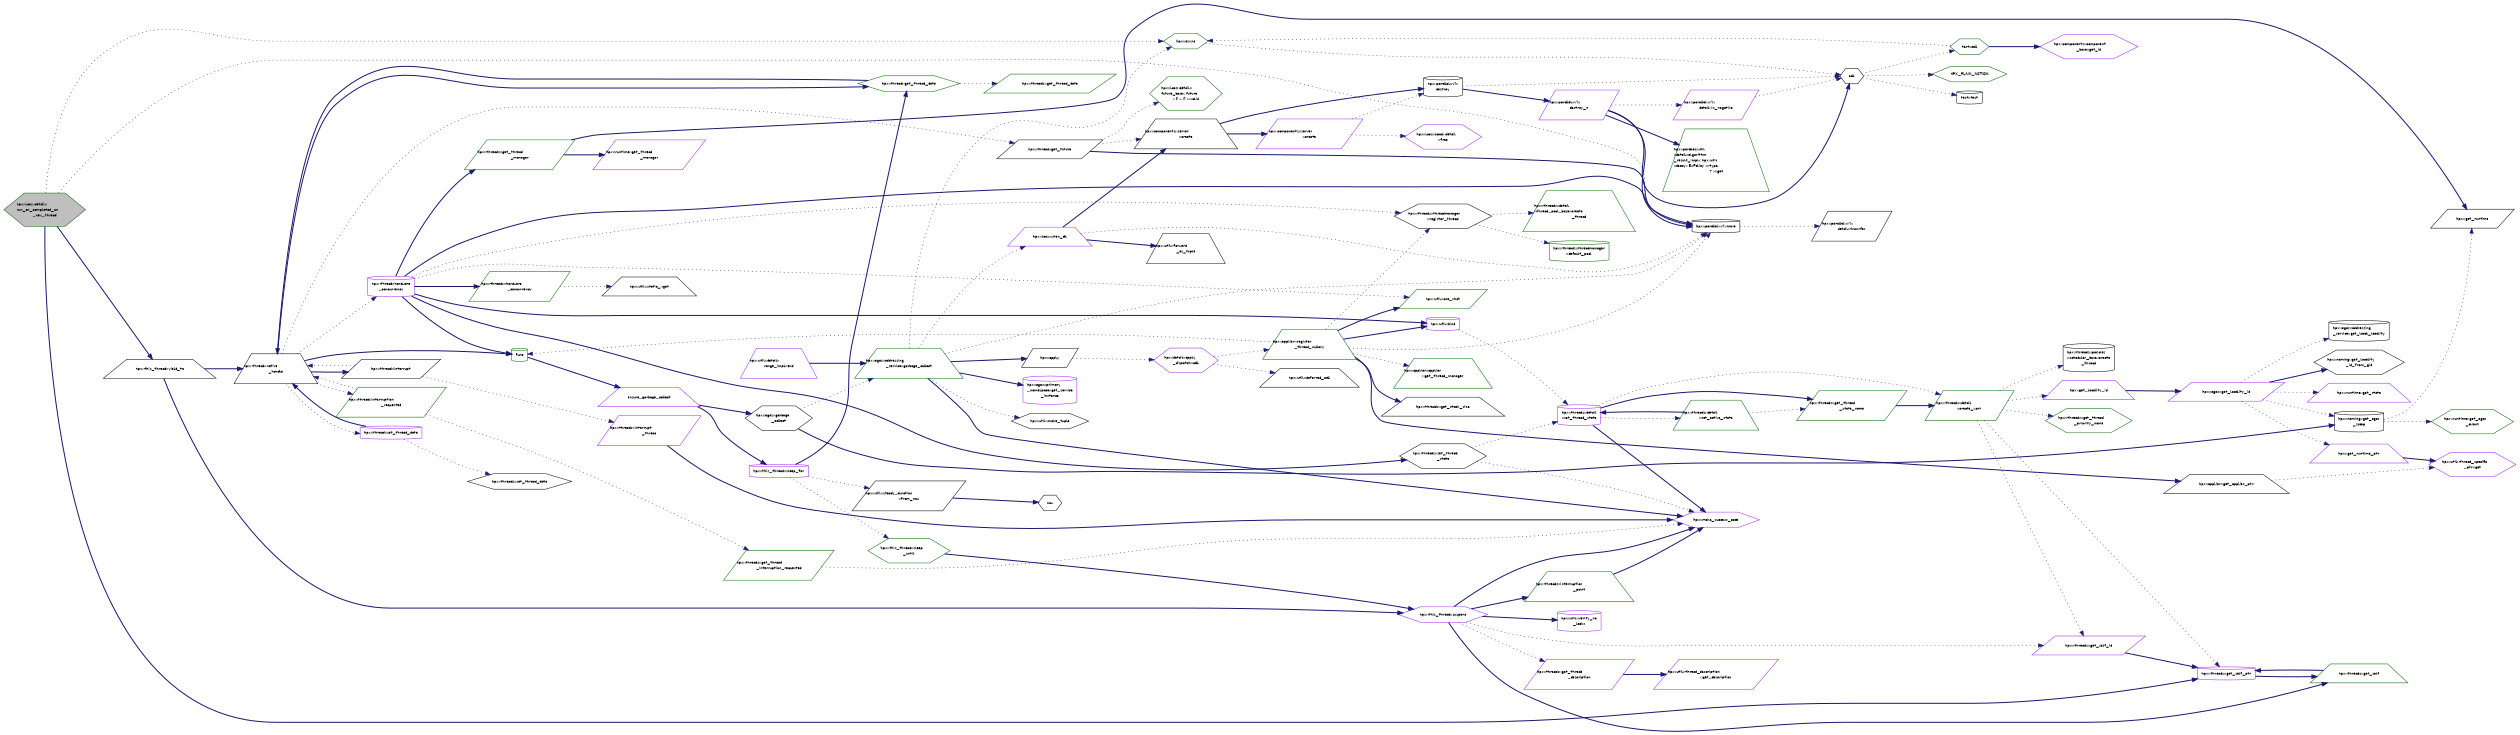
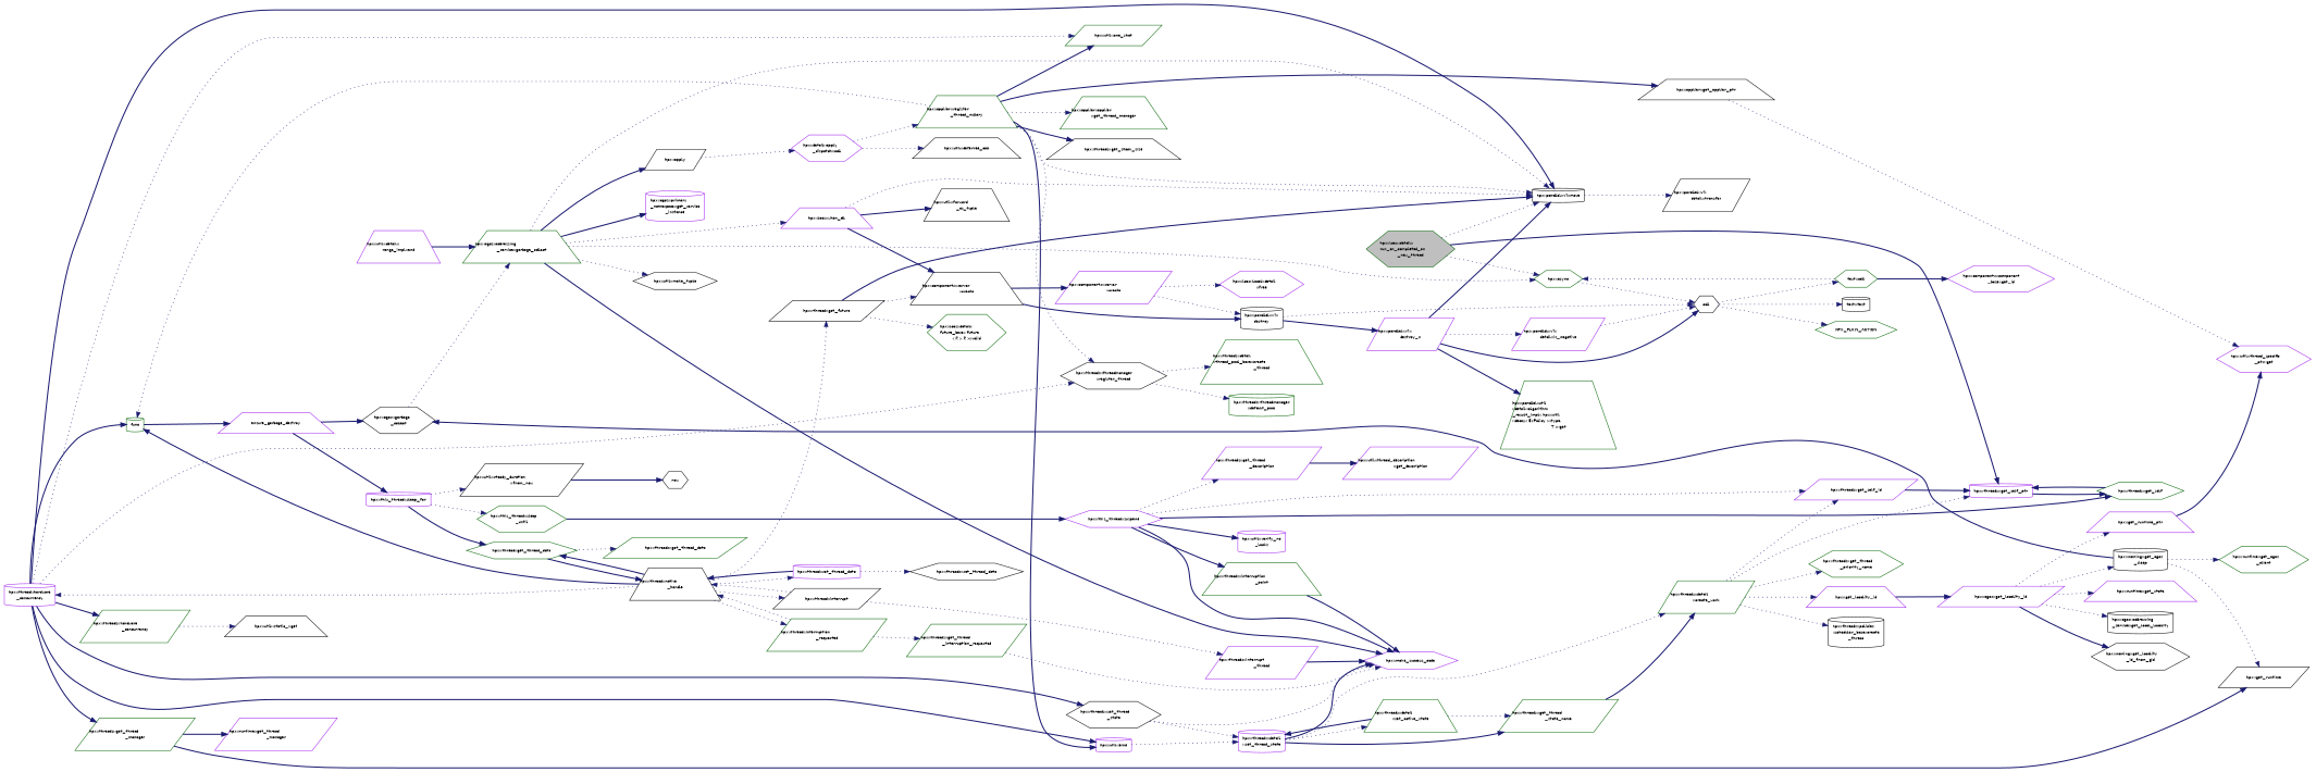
  digraph {
    fontname="Patrick Hand"
    rankdir=LR
    node [color=purple fillcolor=white fontname="Patrick Hand" fontsize=10 shape=hexagon style=filled]
    edge [color=midnightblue fontname="Patrick Hand" fontsize=10 labelfontname=Helvetica labelfontsize=10 style=dotted]
    n1 [color=darkgreen fillcolor=grey75 fontcolor=black height=0.2 label="hpx::lcos::detail::\lrun_on_completed_on\l_new_thread" width=0.4]
    n2 [color=black height=0.2 label="hpx::parallel::v1::move" shape=cylinder width=0.4]
    n3 [height=0.2 label="hpx::threads::get_self_ptr" shape=cylinder width=0.4]
    n4 [color=darkgreen height=0.2 label="hpx::async" width=0.4]
-   n5 [color=black height=0.2 label="hpx::this_thread::yield_to" shape=trapezium width=0.4]
    n6 [color=black height=0.2 label="hpx::parallel::v1::\ldetail::transfer" shape=parallelogram width=0.4]
-   n7 [color=darkgreen height=0.2 label="hpx::threads::get_self" shape=trapezium width=0.4]
+   n7 [color=darkgreen height=0.2 label="hpx::threads::get_self" width=0.4]
    n8 [color=black height=0.2 label=call width=0.4]
    n9 [height=0.2 label="hpx::this_thread::suspend" width=0.4]
    n10 [color=black height=0.2 label="hpx::thread::native\l_handle" shape=trapezium width=0.4]
    n11 [color=black height=0.2 label="test::test" shape=cylinder width=0.4]
    n12 [color=darkgreen height=0.2 label=HPX_PLAIN_ACTION width=0.4]
    n13 [color=darkgreen height=0.2 label="test::call" width=0.4]
    n14 [height=0.2 label="hpx::components::component\l_base::get_id" width=0.4]
    n15 [height=0.2 label="hpx::threads::get_self_id" shape=parallelogram width=0.4]
    n16 [color=darkgreen height=0.2 label="hpx::threads::interruption\l_point" shape=trapezium width=0.4]
    n17 [height=0.2 label="hpx::make_success_code" width=0.4]
    n18 [height=0.2 label="hpx::util::verify_no\l_locks" shape=cylinder width=0.4]
    n19 [height=0.2 label="hpx::threads::get_thread\l_description" shape=parallelogram width=0.4]
    n20 [height=0.2 label="hpx::thread::hardware\l_concurrency" shape=cylinder width=0.4]
    n21 [color=darkgreen height=0.2 label=func shape=cylinder width=0.4]
    n22 [color=darkgreen height=0.2 label="hpx::thread::get_thread_data" width=0.4]
    n23 [height=0.2 label="hpx::thread::set_thread_data" shape=cylinder width=0.4]
    n24 [color=black height=0.2 label="hpx::thread::interrupt" shape=parallelogram width=0.4]
    n25 [color=darkgreen height=0.2 label="hpx::thread::interruption\l_requested" shape=parallelogram width=0.4]
    n26 [color=black height=0.2 label="hpx::thread::get_future" shape=parallelogram width=0.4]
    n27 [height=0.2 label="hpx::util::thread_description\l::get_description" shape=parallelogram width=0.4]
    n28 [color=darkgreen height=0.2 label="hpx::threads::hardware\l_concurrency" shape=parallelogram width=0.4]
    n29 [height=0.2 label="hpx::util::bind" shape=cylinder width=0.4]
    n30 [color=darkgreen height=0.2 label="hpx::util::one_shot" shape=parallelogram width=0.4]
    n31 [color=black height=0.2 label="hpx::threads::threadmanager\l::register_thread" width=0.4]
    n32 [color=darkgreen height=0.2 label="hpx::threads::get_thread\l_manager" shape=parallelogram width=0.4]
    n33 [color=black height=0.2 label="hpx::threads::set_thread\l_state" width=0.4]
-   n34 [height=0.2 label=ensure_garbage_collect shape=trapezium width=0.4]
+   n34 [height=0.2 label=ensure_garbage_destroy shape=trapezium width=0.4]
    n35 [color=darkgreen height=0.2 label="hpx::threads::get_thread_data" shape=parallelogram width=0.4]
    n36 [color=black height=0.2 label="hpx::threads::set_thread_data" width=0.4]
    n37 [height=0.2 label="hpx::threads::interrupt\l_thread" shape=parallelogram width=0.4]
    n38 [color=darkgreen height=0.2 label="hpx::threads::get_thread\l_interruption_requested" shape=parallelogram width=0.4]
    n39 [color=black height=0.2 label="hpx::components::server\l::create" shape=trapezium width=0.4]
    n40 [color=darkgreen height=0.2 label="hpx::lcos::detail::\lfuture_base\< future\l\< R \>, R \>::valid" width=0.4]
    n41 [color=black height=0.2 label="hpx::util::static_::get" shape=trapezium width=0.4]
    n42 [height=0.2 label="hpx::threads::detail\l::set_thread_state" shape=cylinder width=0.4]
    n43 [color=darkgreen height=0.2 label="hpx::threads::threadmanager\l::default_pool" shape=cylinder width=0.4]
    n44 [color=darkgreen height=0.2 label="hpx::threads::detail\l::thread_pool_base::create\l_thread" shape=trapezium width=0.4]
    n45 [color=black height=0.2 label="hpx::get_runtime" shape=parallelogram width=0.4]
    n46 [height=0.2 label="hpx::runtime::get_thread\l_manager" shape=parallelogram width=0.4]
    n47 [height=0.2 label="hpx::this_thread::sleep_for" shape=cylinder width=0.4]
    n48 [color=black height=0.2 label="hpx::agas::garbage\l_collect" width=0.4]
    n49 [color=darkgreen height=0.2 label="hpx::this_thread::sleep\l_until" width=0.4]
    n50 [color=black height=0.2 label="hpx::util::steady_duration\l::from_now" shape=parallelogram width=0.4]
    n51 [color=black height=0.2 label="hpx::naming::get_agas\l_sleep" shape=cylinder width=0.4]
    n52 [color=darkgreen height=0.2 label="hpx::agas::addressing\l_service::garbage_collect" shape=trapezium width=0.4]
    n53 [color=black height=0.2 label=now width=0.4]
    n54 [color=darkgreen height=0.2 label="hpx::runtime::get_agas\l_client" width=0.4]
    n55 [height=0.2 label="hpx::agas::primary\l_namespace::get_service\l_instance" shape=cylinder width=0.4]
    n56 [color=black height=0.2 label="hpx::util::make_tuple" width=0.4]
    n57 [color=black height=0.2 label="hpx::apply" shape=parallelogram width=0.4]
    n58 [height=0.2 label="hpx::lcos::when_all" shape=trapezium width=0.4]
    n59 [height=0.2 label="hpx::util::detail::\lrange_impl::end" shape=trapezium width=0.4]
    n60 [height=0.2 label="hpx::detail::apply\l_dispatch::call" width=0.4]
    n61 [color=black height=0.2 label="hpx::util::forward\l_as_tuple" shape=trapezium width=0.4]
    n62 [color=darkgreen height=0.2 label="hpx::applier::register\l_thread_nullary" shape=trapezium width=0.4]
    n63 [color=black height=0.2 label="hpx::util::deferred_call" shape=trapezium width=0.4]
    n64 [color=black height=0.2 label="hpx::applier::get_applier_ptr" shape=trapezium width=0.4]
    n65 [color=black height=0.2 label="hpx::threads::get_stack_size" shape=trapezium width=0.4]
    n66 [color=darkgreen height=0.2 label="hpx::applier::applier\l::get_thread_manager" shape=trapezium width=0.4]
    n67 [height=0.2 label="hpx::util::thread_specific\l_ptr::get" width=0.4]
    n68 [height=0.2 label="hpx::components::server\l::create" shape=parallelogram width=0.4]
    n69 [color=black height=0.2 label="hpx::parallel::v1::\ldestroy" shape=cylinder width=0.4]
    n70 [height=0.2 label="hpx::lcos::local::detail\l::free" width=0.4]
    n71 [height=0.2 label="hpx::parallel::v1::\ldestroy_n" shape=parallelogram width=0.4]
    n72 [height=0.2 label="hpx::parallel::v1::\ldetail::is_negative" shape=parallelogram width=0.4]
    n73 [color=darkgreen height=0.2 label="hpx::parallel::util\l::detail::algorithm\l_result_impl\< hpx::util\l::decay\< ExPolicy \>::type,\l T \>::get" shape=trapezium width=0.4]
    n74 [color=darkgreen height=0.2 label="hpx::threads::get_thread\l_state_name" shape=parallelogram width=0.4]
    n75 [color=darkgreen height=0.2 label="hpx::threads::detail\l::set_active_state" shape=trapezium width=0.4]
    n76 [color=darkgreen height=0.2 label="hpx::threads::detail\l::create_work" shape=parallelogram width=0.4]
    n77 [color=darkgreen height=0.2 label="hpx::threads::get_thread\l_priority_name" width=0.4]
    n78 [height=0.2 label="hpx::get_locality_id" shape=trapezium width=0.4]
    n79 [color=black height=0.2 label="hpx::threads::policies\l::scheduler_base::create\l_thread" shape=cylinder width=0.4]
    n80 [height=0.2 label="hpx::agas::get_locality_id" shape=parallelogram width=0.4]
    n81 [height=0.2 label="hpx::get_runtime_ptr" shape=trapezium width=0.4]
    n82 [height=0.2 label="hpx::runtime::get_state" shape=trapezium width=0.4]
    n83 [color=black height=0.2 label="hpx::agas::addressing\l_service::get_local_locality" shape=cylinder width=0.4]
    n84 [color=black height=0.2 label="hpx::naming::get_locality\l_id_from_gid" width=0.4]
    n1 -> n2
    n1 -> n3 [style=bold]
    n1 -> n4
-   n1 -> n5 [style=bold]
    n2 -> n6
    n3 -> n7 [style=bold]
    n4 -> n8
-   n5 -> n9 [style=bold]
-   n5 -> n10 [style=bold]
    n7 -> n3 [style=bold]
    n8 -> n11
    n8 -> n12
    n8 -> n13
    n9 -> n7 [style=bold]
    n9 -> n15
    n9 -> n16 [style=bold]
    n9 -> n17 [style=bold]
    n9 -> n18 [style=bold]
    n9 -> n19
    n10 -> n20
    n10 -> n21 [style=bold]
    n10 -> n22 [style=bold]
    n10 -> n23
-   n10 -> n24 [style=bold]
+   n10 -> n24
    n10 -> n25
    n10 -> n26
    n13 -> n4
    n13 -> n14 [style=bold]
    n15 -> n3 [style=bold]
    n16 -> n17 [style=bold]
    n19 -> n27 [style=bold]
    n20 -> n2 [style=bold]
    n20 -> n21 [style=bold]
    n20 -> n28 [style=bold]
    n20 -> n29 [style=bold]
    n20 -> n30
    n20 -> n31
    n20 -> n32 [style=bold]
    n20 -> n33 [style=bold]
    n21 -> n34 [style=bold]
    n22 -> n10 [style=bold]
    n22 -> n35
    n23 -> n10 [style=bold]
    n23 -> n36
    n24 -> n10
    n24 -> n37
    n25 -> n10
    n25 -> n38
    n26 -> n2 [style=bold]
    n26 -> n39
    n26 -> n40
    n28 -> n41
    n29 -> n42
    n31 -> n43
    n31 -> n44
    n32 -> n45 [style=bold]
    n32 -> n46 [style=bold]
    n33 -> n17
    n33 -> n42
    n34 -> n47 [style=bold]
    n34 -> n48 [style=bold]
    n37 -> n17 [style=bold]
    n38 -> n17
    n39 -> n68 [style=bold]
    n39 -> n69 [style=bold]
    n42 -> n17 [style=bold]
    n42 -> n74 [style=bold]
    n42 -> n75
    n42 -> n76
    n47 -> n22 [style=bold]
    n47 -> n49
    n47 -> n50
-   n48 -> n51 [style=bold]
+   n51 -> n48 [style=bold]
    n48 -> n52
    n49 -> n9 [style=bold]
    n50 -> n53 [style=bold]
    n51 -> n45
    n51 -> n54
    n52 -> n2
    n52 -> n4
    n52 -> n17 [style=bold]
    n52 -> n55 [style=bold]
    n52 -> n56
    n52 -> n57 [style=bold]
    n52 -> n58
    n57 -> n60
    n58 -> n2
    n58 -> n39 [style=bold]
    n58 -> n61 [style=bold]
    n59 -> n52 [style=bold]
    n60 -> n62
    n60 -> n63
    n62 -> n2
    n62 -> n21
    n62 -> n29 [style=bold]
    n62 -> n30 [style=bold]
    n62 -> n31
    n62 -> n64 [style=bold]
    n62 -> n65 [style=bold]
    n62 -> n66
    n64 -> n67
    n68 -> n69
    n68 -> n70
    n69 -> n8
    n69 -> n71 [style=bold]
    n71 -> n2 [style=bold]
    n71 -> n8 [style=bold]
    n71 -> n72
    n71 -> n73 [style=bold]
    n72 -> n8
    n74 -> n76 [style=bold]
    n75 -> n42 [style=bold]
    n75 -> n74
    n76 -> n3
    n76 -> n15
    n76 -> n77
    n76 -> n78
    n76 -> n79
    n78 -> n80 [style=bold]
    n80 -> n51
    n80 -> n81
    n80 -> n82
    n80 -> n83
    n80 -> n84 [style=bold]
    n81 -> n67 [style=bold]
  }
